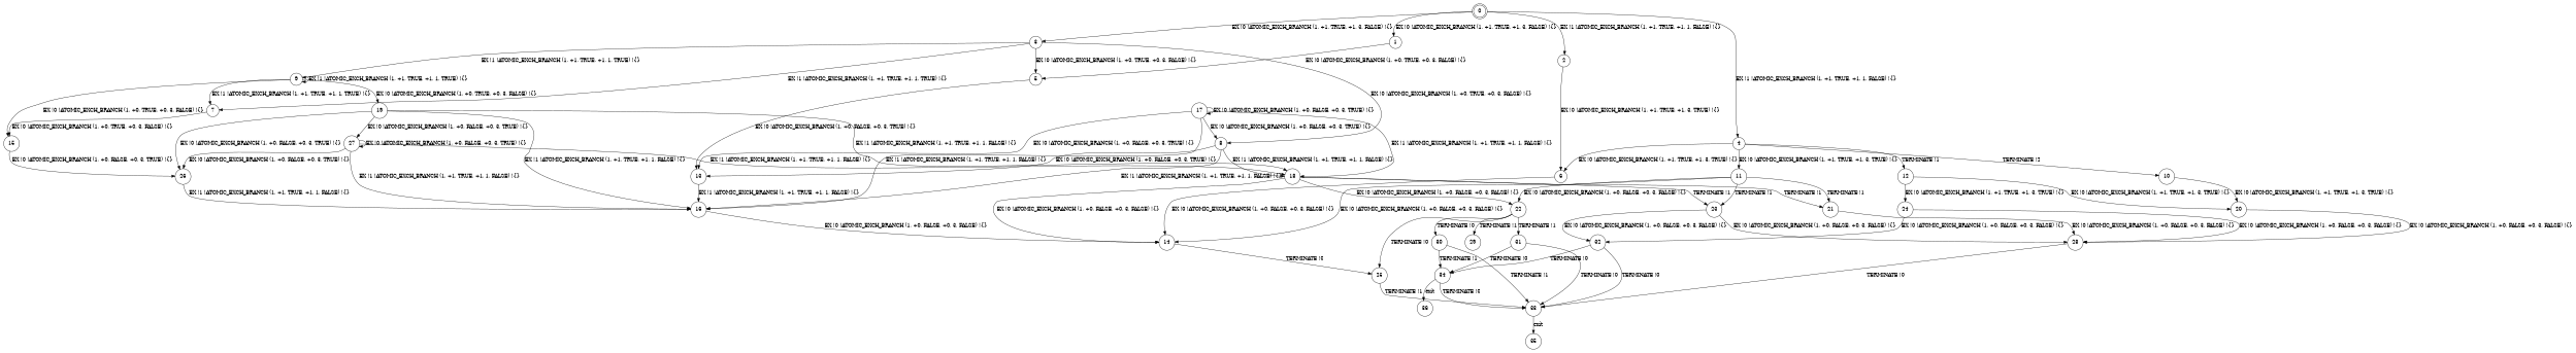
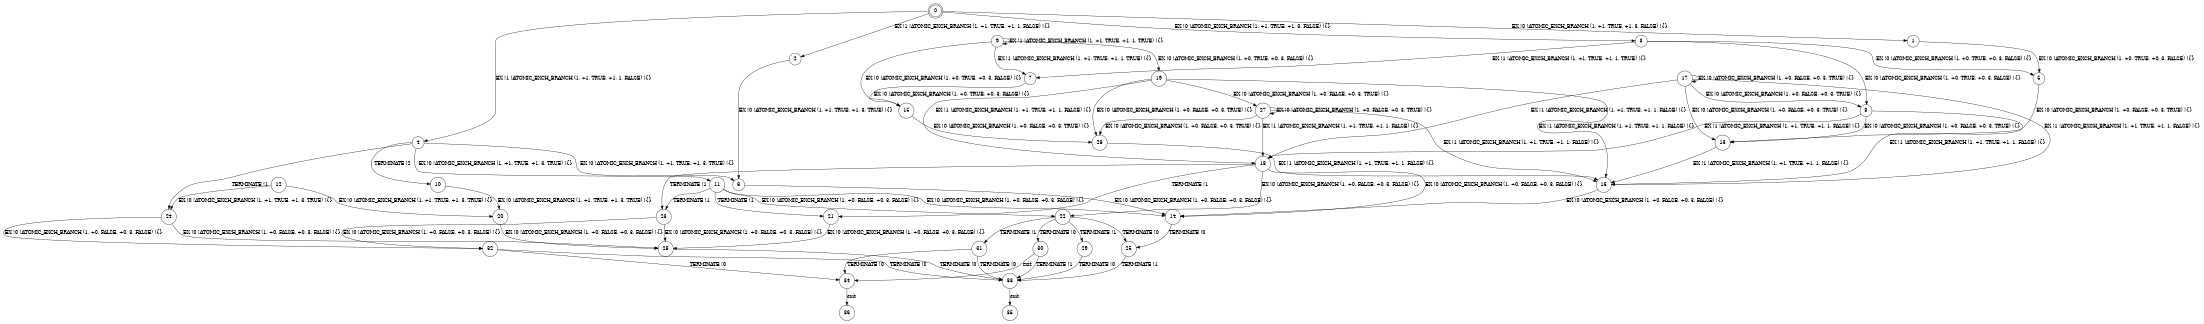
  digraph {
    node [shape=circle]
    0 [peripheries=2]
    1
    2
    3
    4
    5
    6
    7
    8
    9
    10
    11
    12
    13
    14
    15
    16
    18
    19
    20
    21
    22
    23
    24
    25
    26
    17
    27
    28
    29
    30
    31
    32
    33
    34
    35
    36
    0 -> 1 [label="EX !0 !ATOMIC_EXCH_BRANCH (1, +1, TRUE, +1, 3, FALSE) !{}"]
    0 -> 2 [label="EX !1 !ATOMIC_EXCH_BRANCH (1, +1, TRUE, +1, 1, FALSE) !{}"]
    0 -> 3 [label="EX !0 !ATOMIC_EXCH_BRANCH (1, +1, TRUE, +1, 3, FALSE) !{}"]
    0 -> 4 [label="EX !1 !ATOMIC_EXCH_BRANCH (1, +1, TRUE, +1, 1, FALSE) !{}"]
    1 -> 5 [label="EX !0 !ATOMIC_EXCH_BRANCH (1, +0, TRUE, +0, 3, FALSE) !{}"]
    2 -> 6 [label="EX !0 !ATOMIC_EXCH_BRANCH (1, +1, TRUE, +1, 3, TRUE) !{}"]
    3 -> 5 [label="EX !0 !ATOMIC_EXCH_BRANCH (1, +0, TRUE, +0, 3, FALSE) !{}"]
    3 -> 7 [label="EX !1 !ATOMIC_EXCH_BRANCH (1, +1, TRUE, +1, 1, TRUE) !{}"]
    3 -> 8 [label="EX !0 !ATOMIC_EXCH_BRANCH (1, +0, TRUE, +0, 3, FALSE) !{}"]
-   3 -> 9 [label="EX !1 !ATOMIC_EXCH_BRANCH (1, +1, TRUE, +1, 1, TRUE) !{}"]
    4 -> 6 [label="EX !0 !ATOMIC_EXCH_BRANCH (1, +1, TRUE, +1, 3, TRUE) !{}"]
    4 -> 10 [label="TERMINATE !2"]
    4 -> 11 [label="EX !0 !ATOMIC_EXCH_BRANCH (1, +1, TRUE, +1, 3, TRUE) !{}"]
-   4 -> 12 [label="TERMINATE !1"]
+   4 -> 24 [label="TERMINATE !1"]
    5 -> 13 [label="EX !0 !ATOMIC_EXCH_BRANCH (1, +0, FALSE, +0, 3, TRUE) !{}"]
    6 -> 14 [label="EX !0 !ATOMIC_EXCH_BRANCH (1, +0, FALSE, +0, 3, FALSE) !{}"]
    7 -> 15 [label="EX !0 !ATOMIC_EXCH_BRANCH (1, +0, TRUE, +0, 3, FALSE) !{}"]
    8 -> 13 [label="EX !0 !ATOMIC_EXCH_BRANCH (1, +0, FALSE, +0, 3, TRUE) !{}"]
    8 -> 16 [label="EX !1 !ATOMIC_EXCH_BRANCH (1, +1, TRUE, +1, 1, FALSE) !{}"]
    8 -> 18 [label="EX !1 !ATOMIC_EXCH_BRANCH (1, +1, TRUE, +1, 1, FALSE) !{}"]
    9 -> 7 [label="EX !1 !ATOMIC_EXCH_BRANCH (1, +1, TRUE, +1, 1, TRUE) !{}"]
    9 -> 9 [label="EX !1 !ATOMIC_EXCH_BRANCH (1, +1, TRUE, +1, 1, TRUE) !{}"]
    9 -> 15 [label="EX !0 !ATOMIC_EXCH_BRANCH (1, +0, TRUE, +0, 3, FALSE) !{}"]
    9 -> 19 [label="EX !0 !ATOMIC_EXCH_BRANCH (1, +0, TRUE, +0, 3, FALSE) !{}"]
    10 -> 20 [label="EX !0 !ATOMIC_EXCH_BRANCH (1, +1, TRUE, +1, 3, TRUE) !{}"]
    11 -> 14 [label="EX !0 !ATOMIC_EXCH_BRANCH (1, +0, FALSE, +0, 3, FALSE) !{}"]
    11 -> 21 [label="TERMINATE !1"]
    11 -> 22 [label="EX !0 !ATOMIC_EXCH_BRANCH (1, +0, FALSE, +0, 3, FALSE) !{}"]
    11 -> 23 [label="TERMINATE !1"]
    12 -> 20 [label="EX !0 !ATOMIC_EXCH_BRANCH (1, +1, TRUE, +1, 3, TRUE) !{}"]
    12 -> 24 [label="EX !0 !ATOMIC_EXCH_BRANCH (1, +1, TRUE, +1, 3, TRUE) !{}"]
    13 -> 16 [label="EX !1 !ATOMIC_EXCH_BRANCH (1, +1, TRUE, +1, 1, FALSE) !{}"]
    14 -> 25 [label="TERMINATE !0"]
    15 -> 26 [label="EX !0 !ATOMIC_EXCH_BRANCH (1, +0, FALSE, +0, 3, TRUE) !{}"]
    16 -> 14 [label="EX !0 !ATOMIC_EXCH_BRANCH (1, +0, FALSE, +0, 3, FALSE) !{}"]
    18 -> 14 [label="EX !0 !ATOMIC_EXCH_BRANCH (1, +0, FALSE, +0, 3, FALSE) !{}"]
    18 -> 21 [label="TERMINATE !1"]
    18 -> 22 [label="EX !0 !ATOMIC_EXCH_BRANCH (1, +0, FALSE, +0, 3, FALSE) !{}"]
    18 -> 23 [label="TERMINATE !1"]
    19 -> 16 [label="EX !1 !ATOMIC_EXCH_BRANCH (1, +1, TRUE, +1, 1, FALSE) !{}"]
    19 -> 18 [label="EX !1 !ATOMIC_EXCH_BRANCH (1, +1, TRUE, +1, 1, FALSE) !{}"]
    19 -> 26 [label="EX !0 !ATOMIC_EXCH_BRANCH (1, +0, FALSE, +0, 3, TRUE) !{}"]
    19 -> 27 [label="EX !0 !ATOMIC_EXCH_BRANCH (1, +0, FALSE, +0, 3, TRUE) !{}"]
    20 -> 28 [label="EX !0 !ATOMIC_EXCH_BRANCH (1, +0, FALSE, +0, 3, FALSE) !{}"]
    21 -> 28 [label="EX !0 !ATOMIC_EXCH_BRANCH (1, +0, FALSE, +0, 3, FALSE) !{}"]
    22 -> 25 [label="TERMINATE !0"]
    22 -> 29 [label="TERMINATE !1"]
    22 -> 30 [label="TERMINATE !0"]
    22 -> 31 [label="TERMINATE !1"]
    23 -> 28 [label="EX !0 !ATOMIC_EXCH_BRANCH (1, +0, FALSE, +0, 3, FALSE) !{}"]
    23 -> 32 [label="EX !0 !ATOMIC_EXCH_BRANCH (1, +0, FALSE, +0, 3, FALSE) !{}"]
    24 -> 28 [label="EX !0 !ATOMIC_EXCH_BRANCH (1, +0, FALSE, +0, 3, FALSE) !{}"]
    24 -> 32 [label="EX !0 !ATOMIC_EXCH_BRANCH (1, +0, FALSE, +0, 3, FALSE) !{}"]
    25 -> 33 [label="TERMINATE !1"]
    26 -> 16 [label="EX !1 !ATOMIC_EXCH_BRANCH (1, +1, TRUE, +1, 1, FALSE) !{}"]
    17 -> 8 [label="EX !0 !ATOMIC_EXCH_BRANCH (1, +0, FALSE, +0, 3, TRUE) !{}"]
    17 -> 13 [label="EX !0 !ATOMIC_EXCH_BRANCH (1, +0, FALSE, +0, 3, TRUE) !{}"]
    17 -> 16 [label="EX !1 !ATOMIC_EXCH_BRANCH (1, +1, TRUE, +1, 1, FALSE) !{}"]
    17 -> 18 [label="EX !1 !ATOMIC_EXCH_BRANCH (1, +1, TRUE, +1, 1, FALSE) !{}"]
    17 -> 17 [label="EX !0 !ATOMIC_EXCH_BRANCH (1, +0, FALSE, +0, 3, TRUE) !{}"]
    27 -> 16 [label="EX !1 !ATOMIC_EXCH_BRANCH (1, +1, TRUE, +1, 1, FALSE) !{}"]
    27 -> 18 [label="EX !1 !ATOMIC_EXCH_BRANCH (1, +1, TRUE, +1, 1, FALSE) !{}"]
    27 -> 26 [label="EX !0 !ATOMIC_EXCH_BRANCH (1, +0, FALSE, +0, 3, TRUE) !{}"]
    27 -> 27 [label="EX !0 !ATOMIC_EXCH_BRANCH (1, +0, FALSE, +0, 3, TRUE) !{}"]
    28 -> 33 [label="TERMINATE !0"]
-   34 -> 33 [label="TERMINATE !0"]
+   29 -> 33 [label="TERMINATE !0"]
    30 -> 33 [label="TERMINATE !1"]
-   30 -> 34 [label="TERMINATE !1"]
+   30 -> 34 [label=exit]
    31 -> 33 [label="TERMINATE !0"]
    31 -> 34 [label="TERMINATE !0"]
    32 -> 33 [label="TERMINATE !0"]
    32 -> 34 [label="TERMINATE !0"]
    33 -> 35 [label=exit]
    34 -> 36 [label=exit]
  }
